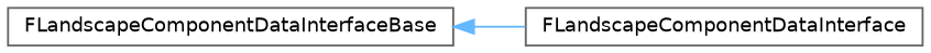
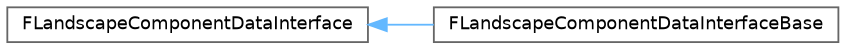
  digraph {
    rankdir=LR
    node [color=grey40 fillcolor=white fontname=Helvetica fontsize=10 shape=box style=filled]
    n1 [height=0.2 label=FLandscapeComponentDataInterfaceBase width=0.4]
    n2 [height=0.2 label=FLandscapeComponentDataInterface width=0.4]
-   n1 -> n2 [color=steelblue1 dir=back fontname=Helvetica fontsize=10 labelfontname=Helvetica labelfontsize=10 style=solid]
+   n2 -> n1 [color=steelblue1 dir=back fontname=Helvetica fontsize=10 labelfontname=Helvetica labelfontsize=10 style=solid]
  }
